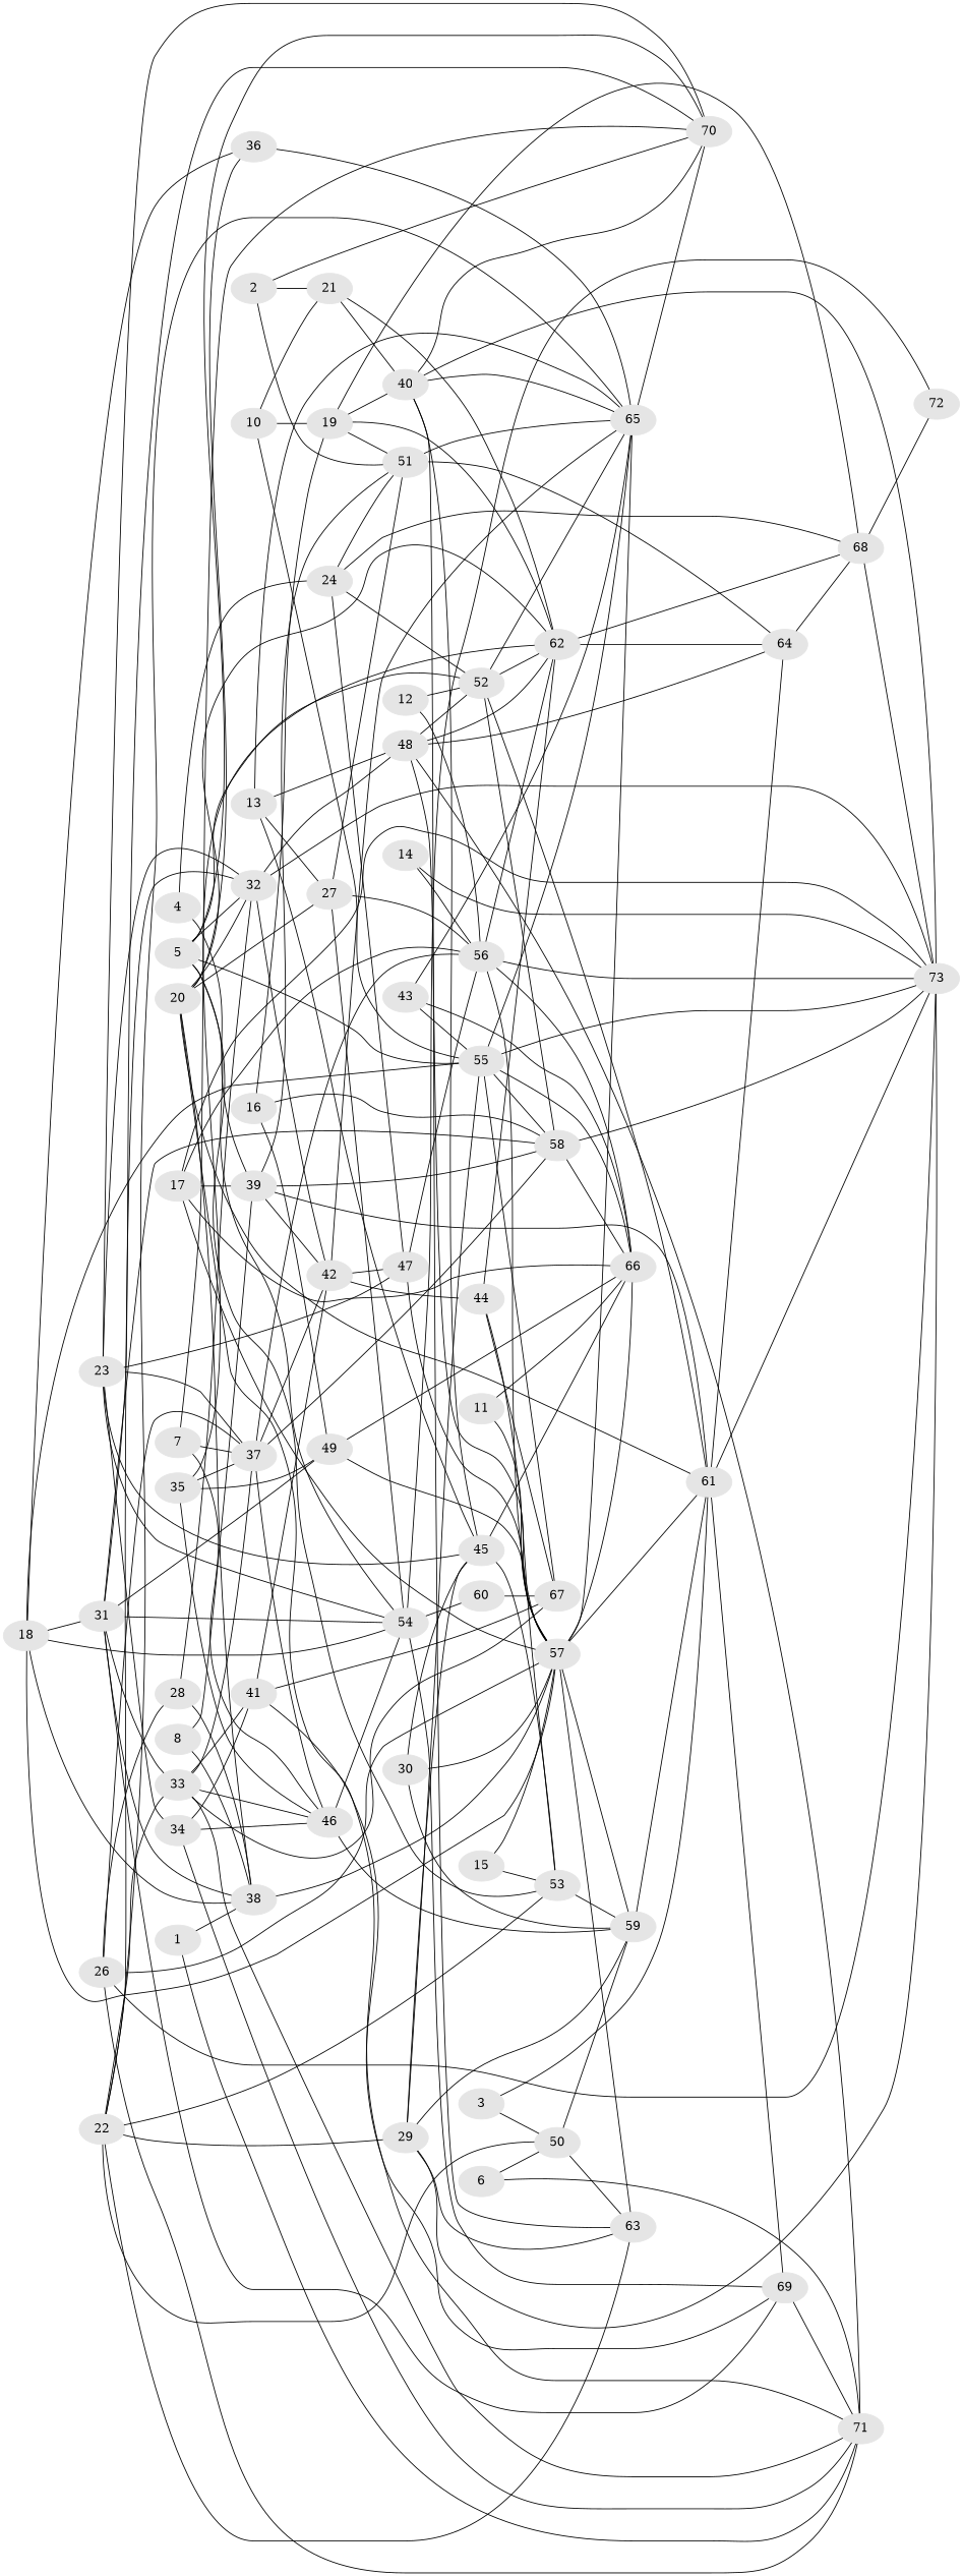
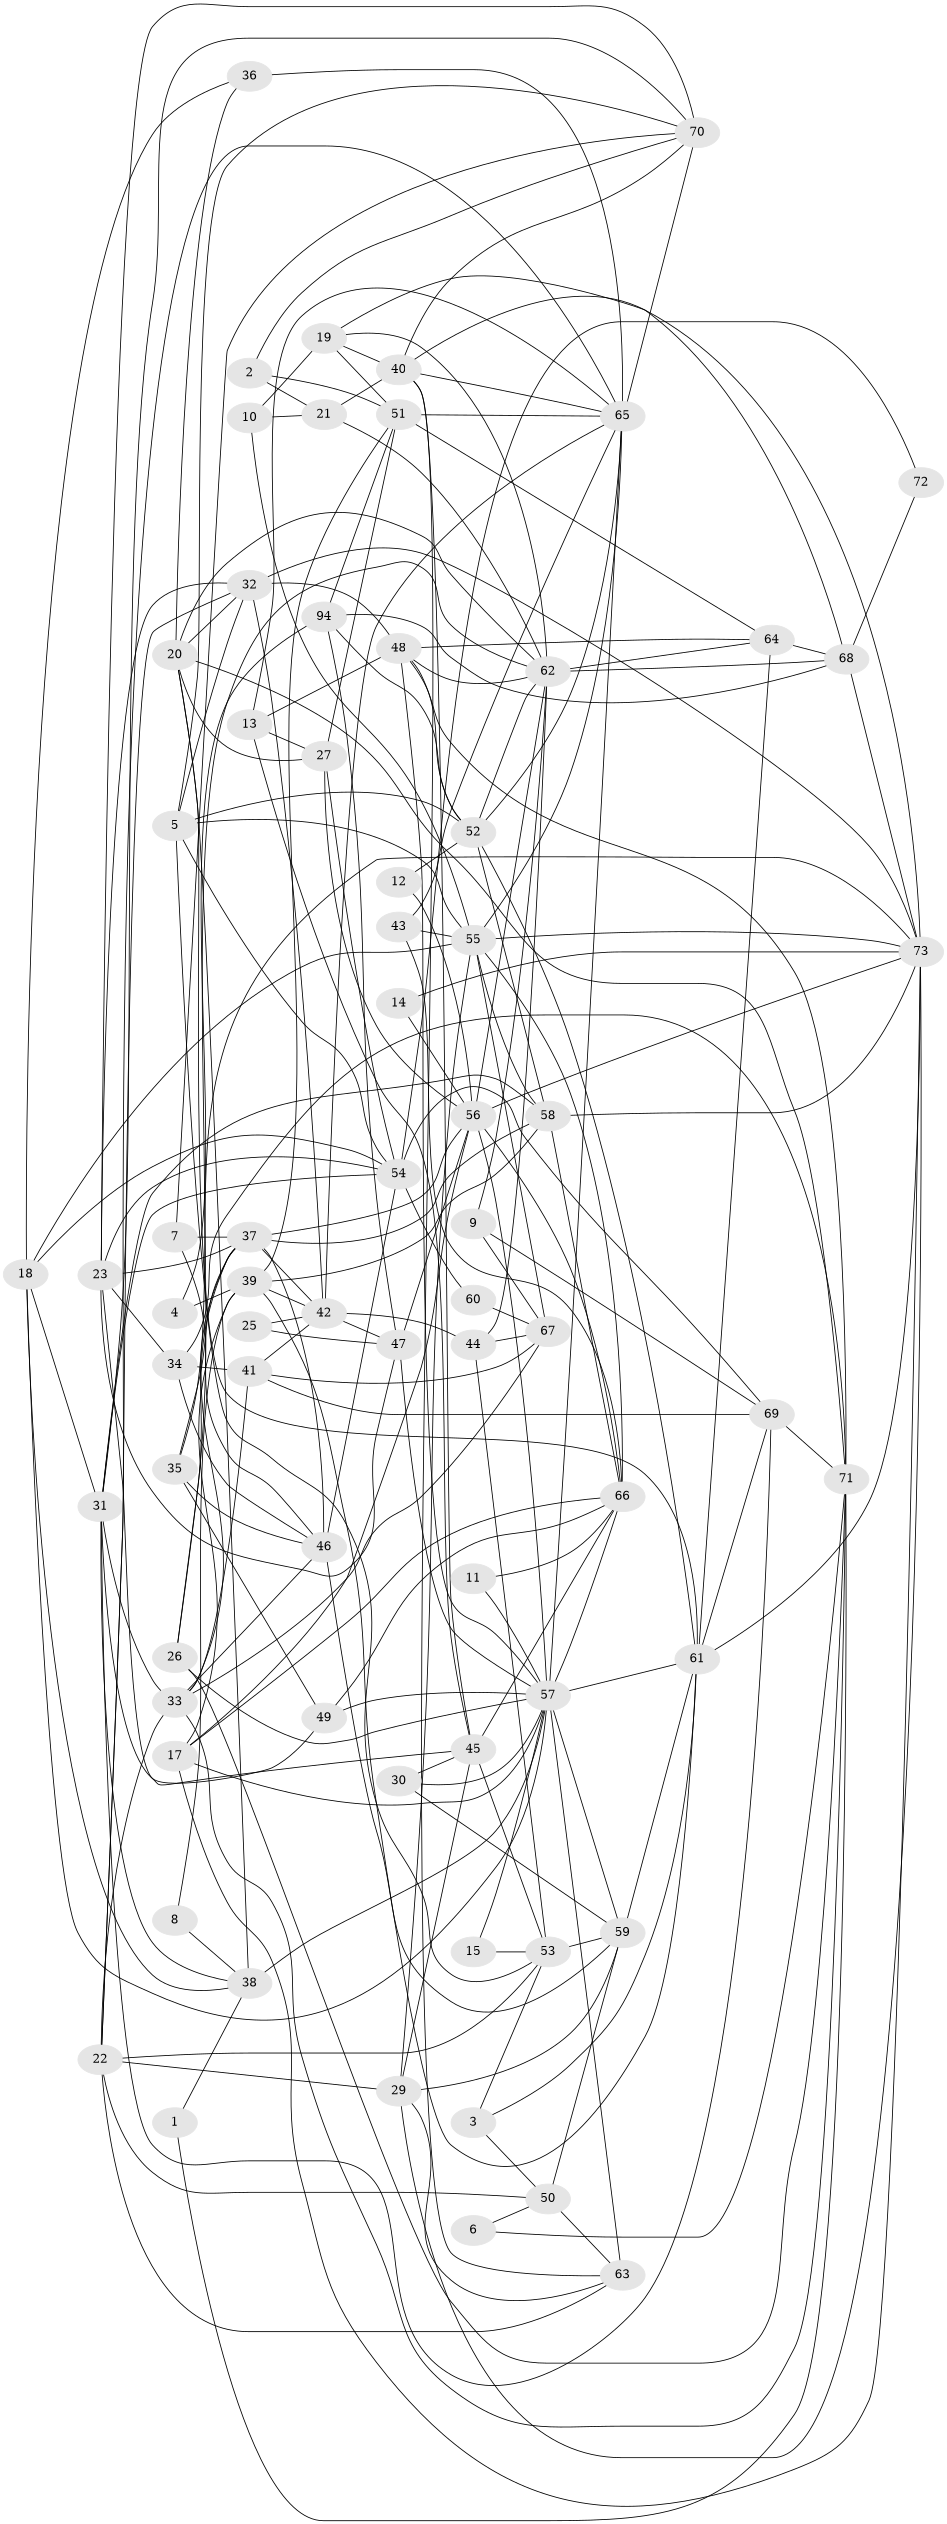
  graph {
    rankdir=LR
    node [color=gray90 style=filled]
    edge [weight=1.0]
    1
    38
    71
    57
    2
    21
    51
    70
    62
    40
    65
    64
    3
    50
    53
    61
    63
    59
    69
    73
    4
-   24
+   24 [label=94]
    39
    52
    68
    47
    58
    42
    5
    32
    54
    55
    48
    60
    72
    67
    66
    6
    7
    37
    46
    56
    8
+   9
    10
    19
    11
    12
    13
    27
    45
    14
    15
-   16
    49
    17
    18
    31
    36
    23
    34
    33
    20
    22
    29
    41
+   25
    44
    26
-   28
    30
    35
    43
    1 -- 38
    1 -- 71
    38 -- 57
    57 -- 65
    57 -- 61
    57 -- 63
    57 -- 59
    57 -- 66
    2 -- 21
    2 -- 51
    2 -- 70
    21 -- 62
    21 -- 40
    51 -- 65
    51 -- 64
    62 -- 64
    62 -- 68
    40 -- 70
    40 -- 65
    40 -- 63
    40 -- 73
    40 -- 45
    65 -- 70
    64 -- 68
    3 -- 50
+   3 -- 53
    3 -- 61
    50 -- 63
    50 -- 59
    53 -- 59
    61 -- 64
    61 -- 69
    61 -- 73
    59 -- 61 [weight=2.0]
    69 -- 71
    4 -- 24
    4 -- 39
    24 -- 51
    24 -- 52
    24 -- 68
    24 -- 47
    39 -- 51
    39 -- 61
    39 -- 58
    39 -- 42
    52 -- 62
    52 -- 65
    52 -- 61
    52 -- 58
    68 -- 73
    68 -- 72
    47 -- 57
    47 -- 56
    58 -- 73
    58 -- 66 [weight=2.0]
    42 -- 65
    42 -- 47
    42 -- 44
    5 -- 70
    5 -- 53
    5 -- 52
    5 -- 32
    5 -- 54 [weight=2.0]
    5 -- 55
    32 -- 73
    32 -- 42
    32 -- 48
    54 -- 69 [weight=2.0]
    54 -- 60
    54 -- 72
    55 -- 65
    55 -- 73
    55 -- 58
    55 -- 67
    55 -- 66
    48 -- 71
    48 -- 57
    48 -- 62
    48 -- 64
    48 -- 52
    60 -- 67
    6 -- 71
    6 -- 50
    7 -- 70
    7 -- 37
    7 -- 46
    37 -- 58
    37 -- 42
    37 -- 46
    37 -- 56
    46 -- 59
    46 -- 54
    56 -- 57
    56 -- 62
    56 -- 73
    56 -- 66
    8 -- 38
    8 -- 39
+   9 -- 62
+   9 -- 69
+   9 -- 67
    10 -- 21
    10 -- 55
    10 -- 19
    19 -- 51
    19 -- 62
    19 -- 40
    19 -- 68
    11 -- 57
    11 -- 66
    12 -- 52
    12 -- 56
    13 -- 65
    13 -- 48
    13 -- 27
    13 -- 45
    27 -- 51
    27 -- 54
    27 -- 56
    45 -- 53
    45 -- 66
    14 -- 73
    14 -- 56
    15 -- 57
    15 -- 53
-   16 -- 58
-   16 -- 19
-   16 -- 49
    49 -- 57
    49 -- 66
    17 -- 57
    17 -- 73
    17 -- 39
    17 -- 66
    17 -- 56
    18 -- 38
    18 -- 57
    18 -- 54
    18 -- 55
    18 -- 31
    18 -- 36
    31 -- 38
    31 -- 70
    31 -- 69
    31 -- 58
    31 -- 54
    31 -- 49
    31 -- 33
    36 -- 65
    23 -- 70
    23 -- 47
    23 -- 32
    23 -- 54
    23 -- 37
    23 -- 45
    23 -- 34
    34 -- 71
    34 -- 46
    34 -- 41
    33 -- 71
    33 -- 67
    33 -- 37
    33 -- 46
    33 -- 41
    20 -- 38
    20 -- 71
    20 -- 62
    20 -- 61
    20 -- 32
    20 -- 27
    20 -- 36
    22 -- 65
    22 -- 50
    22 -- 53
    22 -- 63
    22 -- 32
    22 -- 33
    22 -- 29
    29 -- 63
    29 -- 59
    29 -- 73
    29 -- 55
    29 -- 45
    41 -- 69
    41 -- 42
    41 -- 67
+   25 -- 47
+   25 -- 42
    44 -- 62
    44 -- 53
    44 -- 67
    26 -- 71
    26 -- 57
    26 -- 73
    26 -- 37
-   26 -- 28
-   28 -- 38
-   28 -- 32
    30 -- 57
    30 -- 59
    30 -- 45
    35 -- 62
    35 -- 37
    35 -- 46
    35 -- 49
    43 -- 65
    43 -- 55
    43 -- 66
  }
